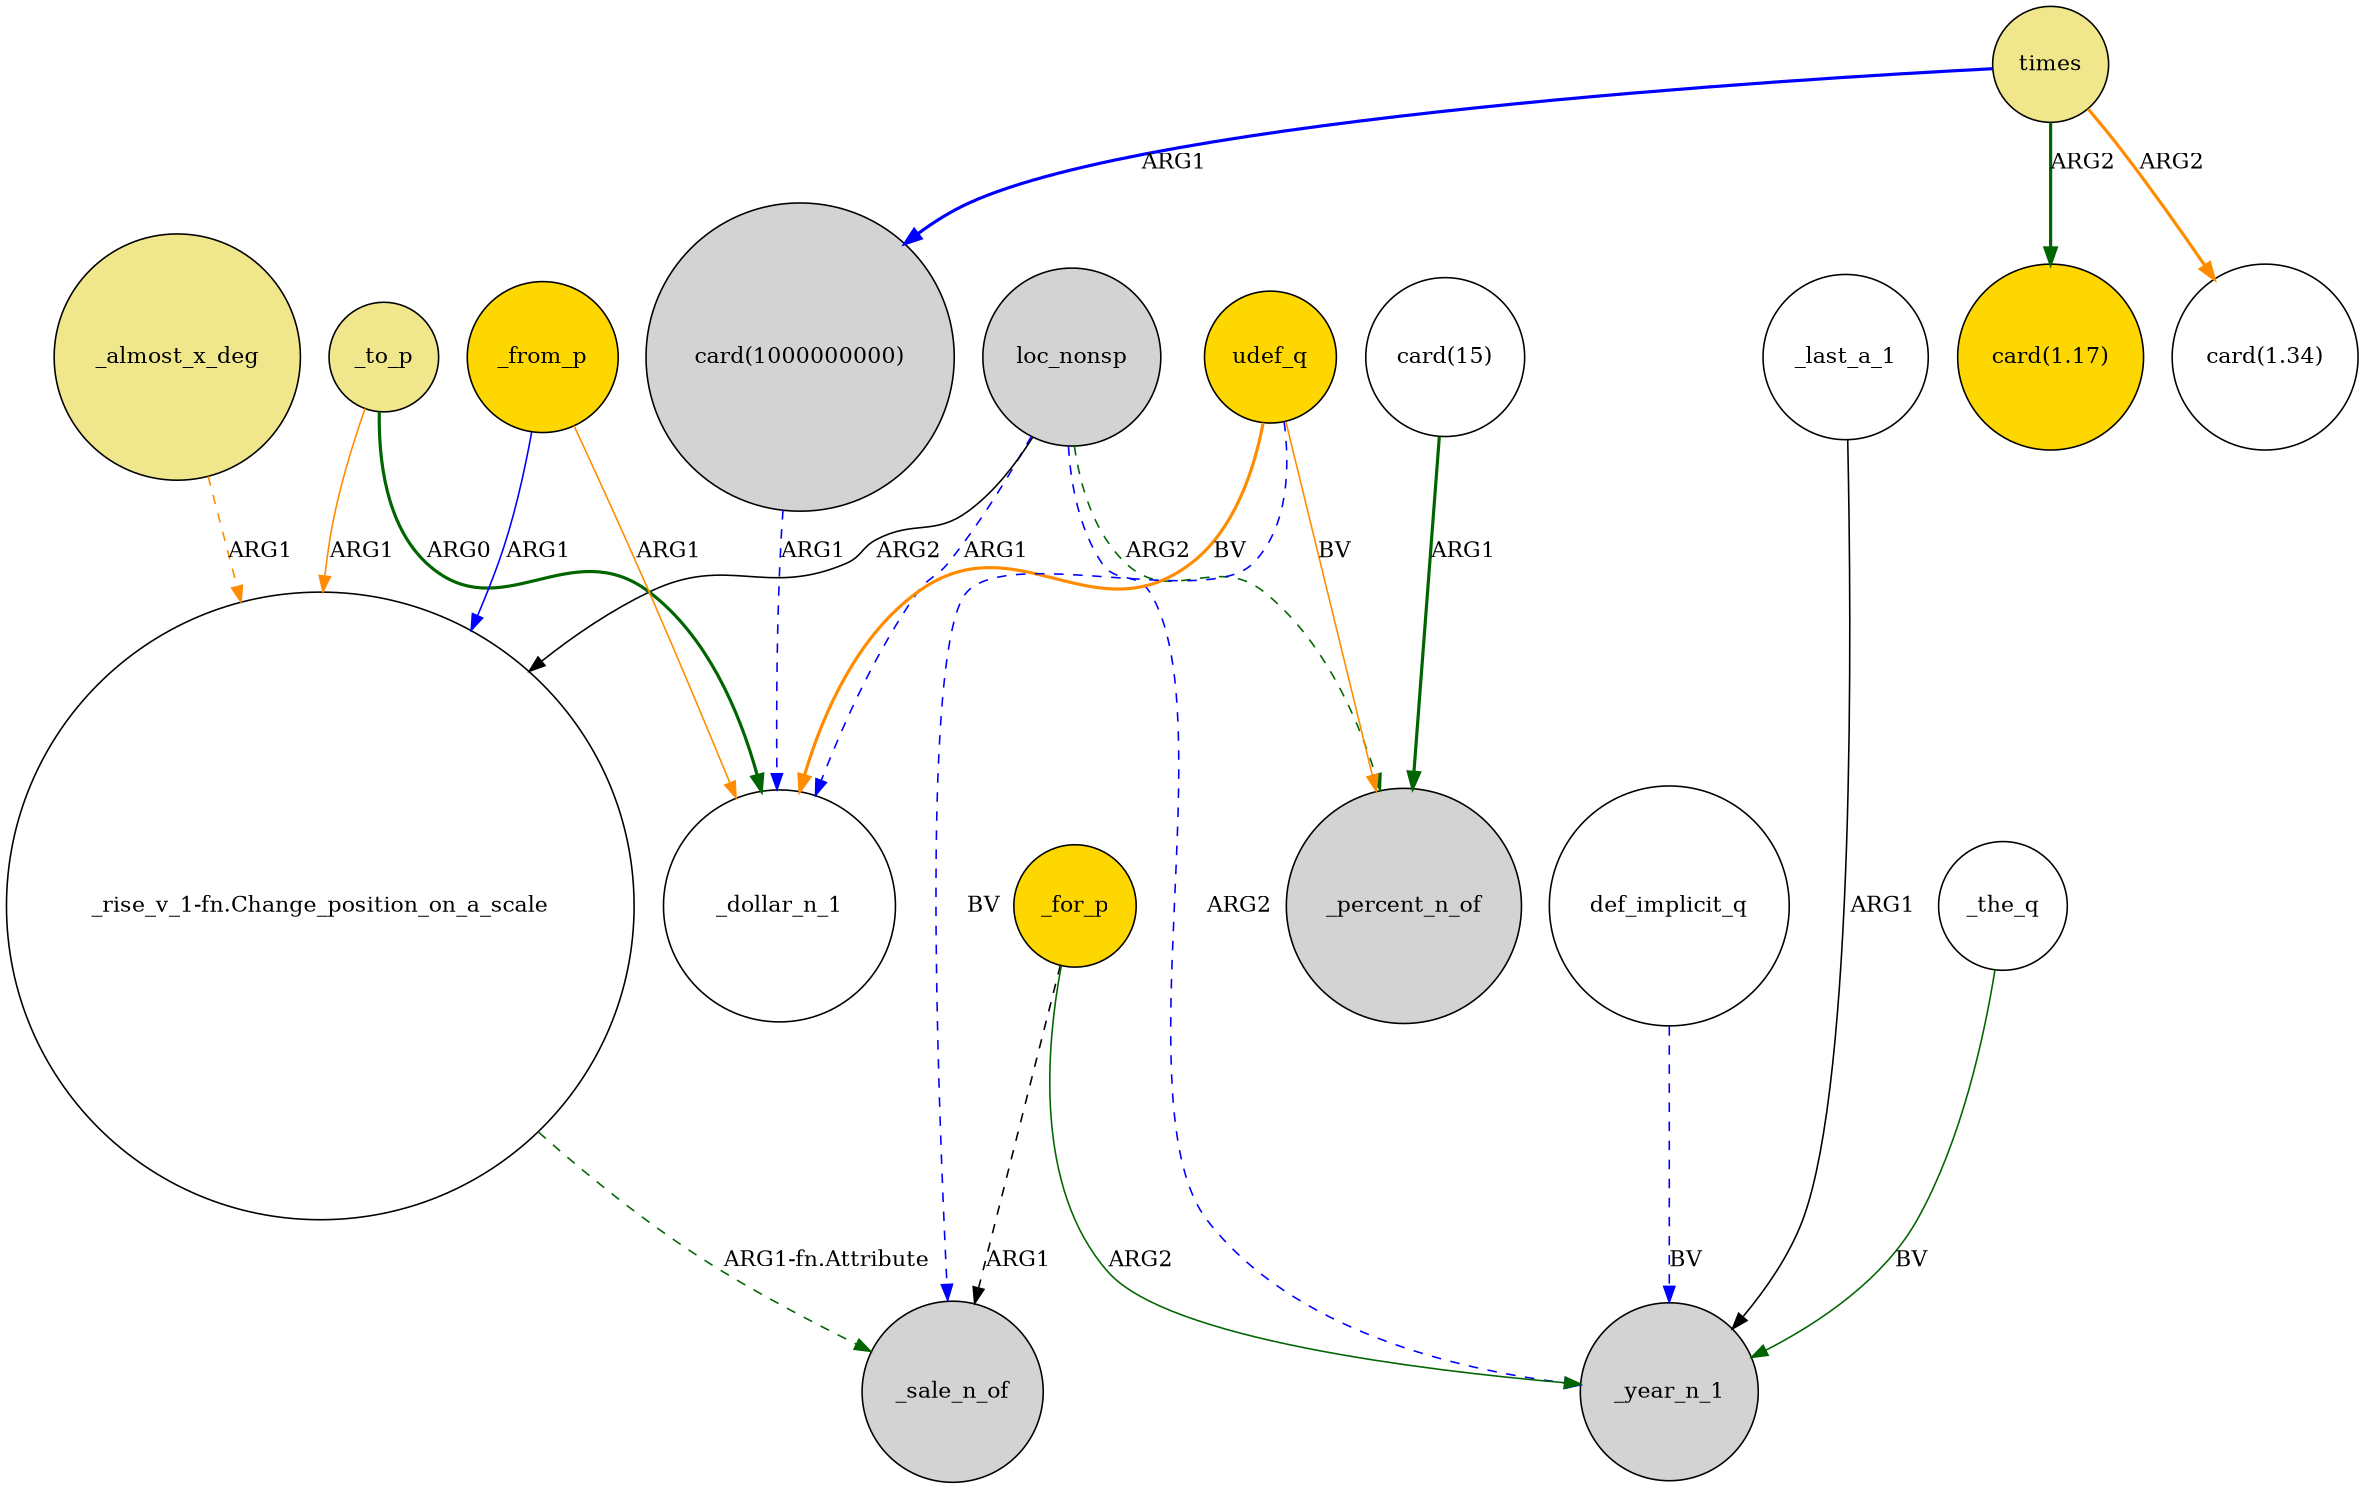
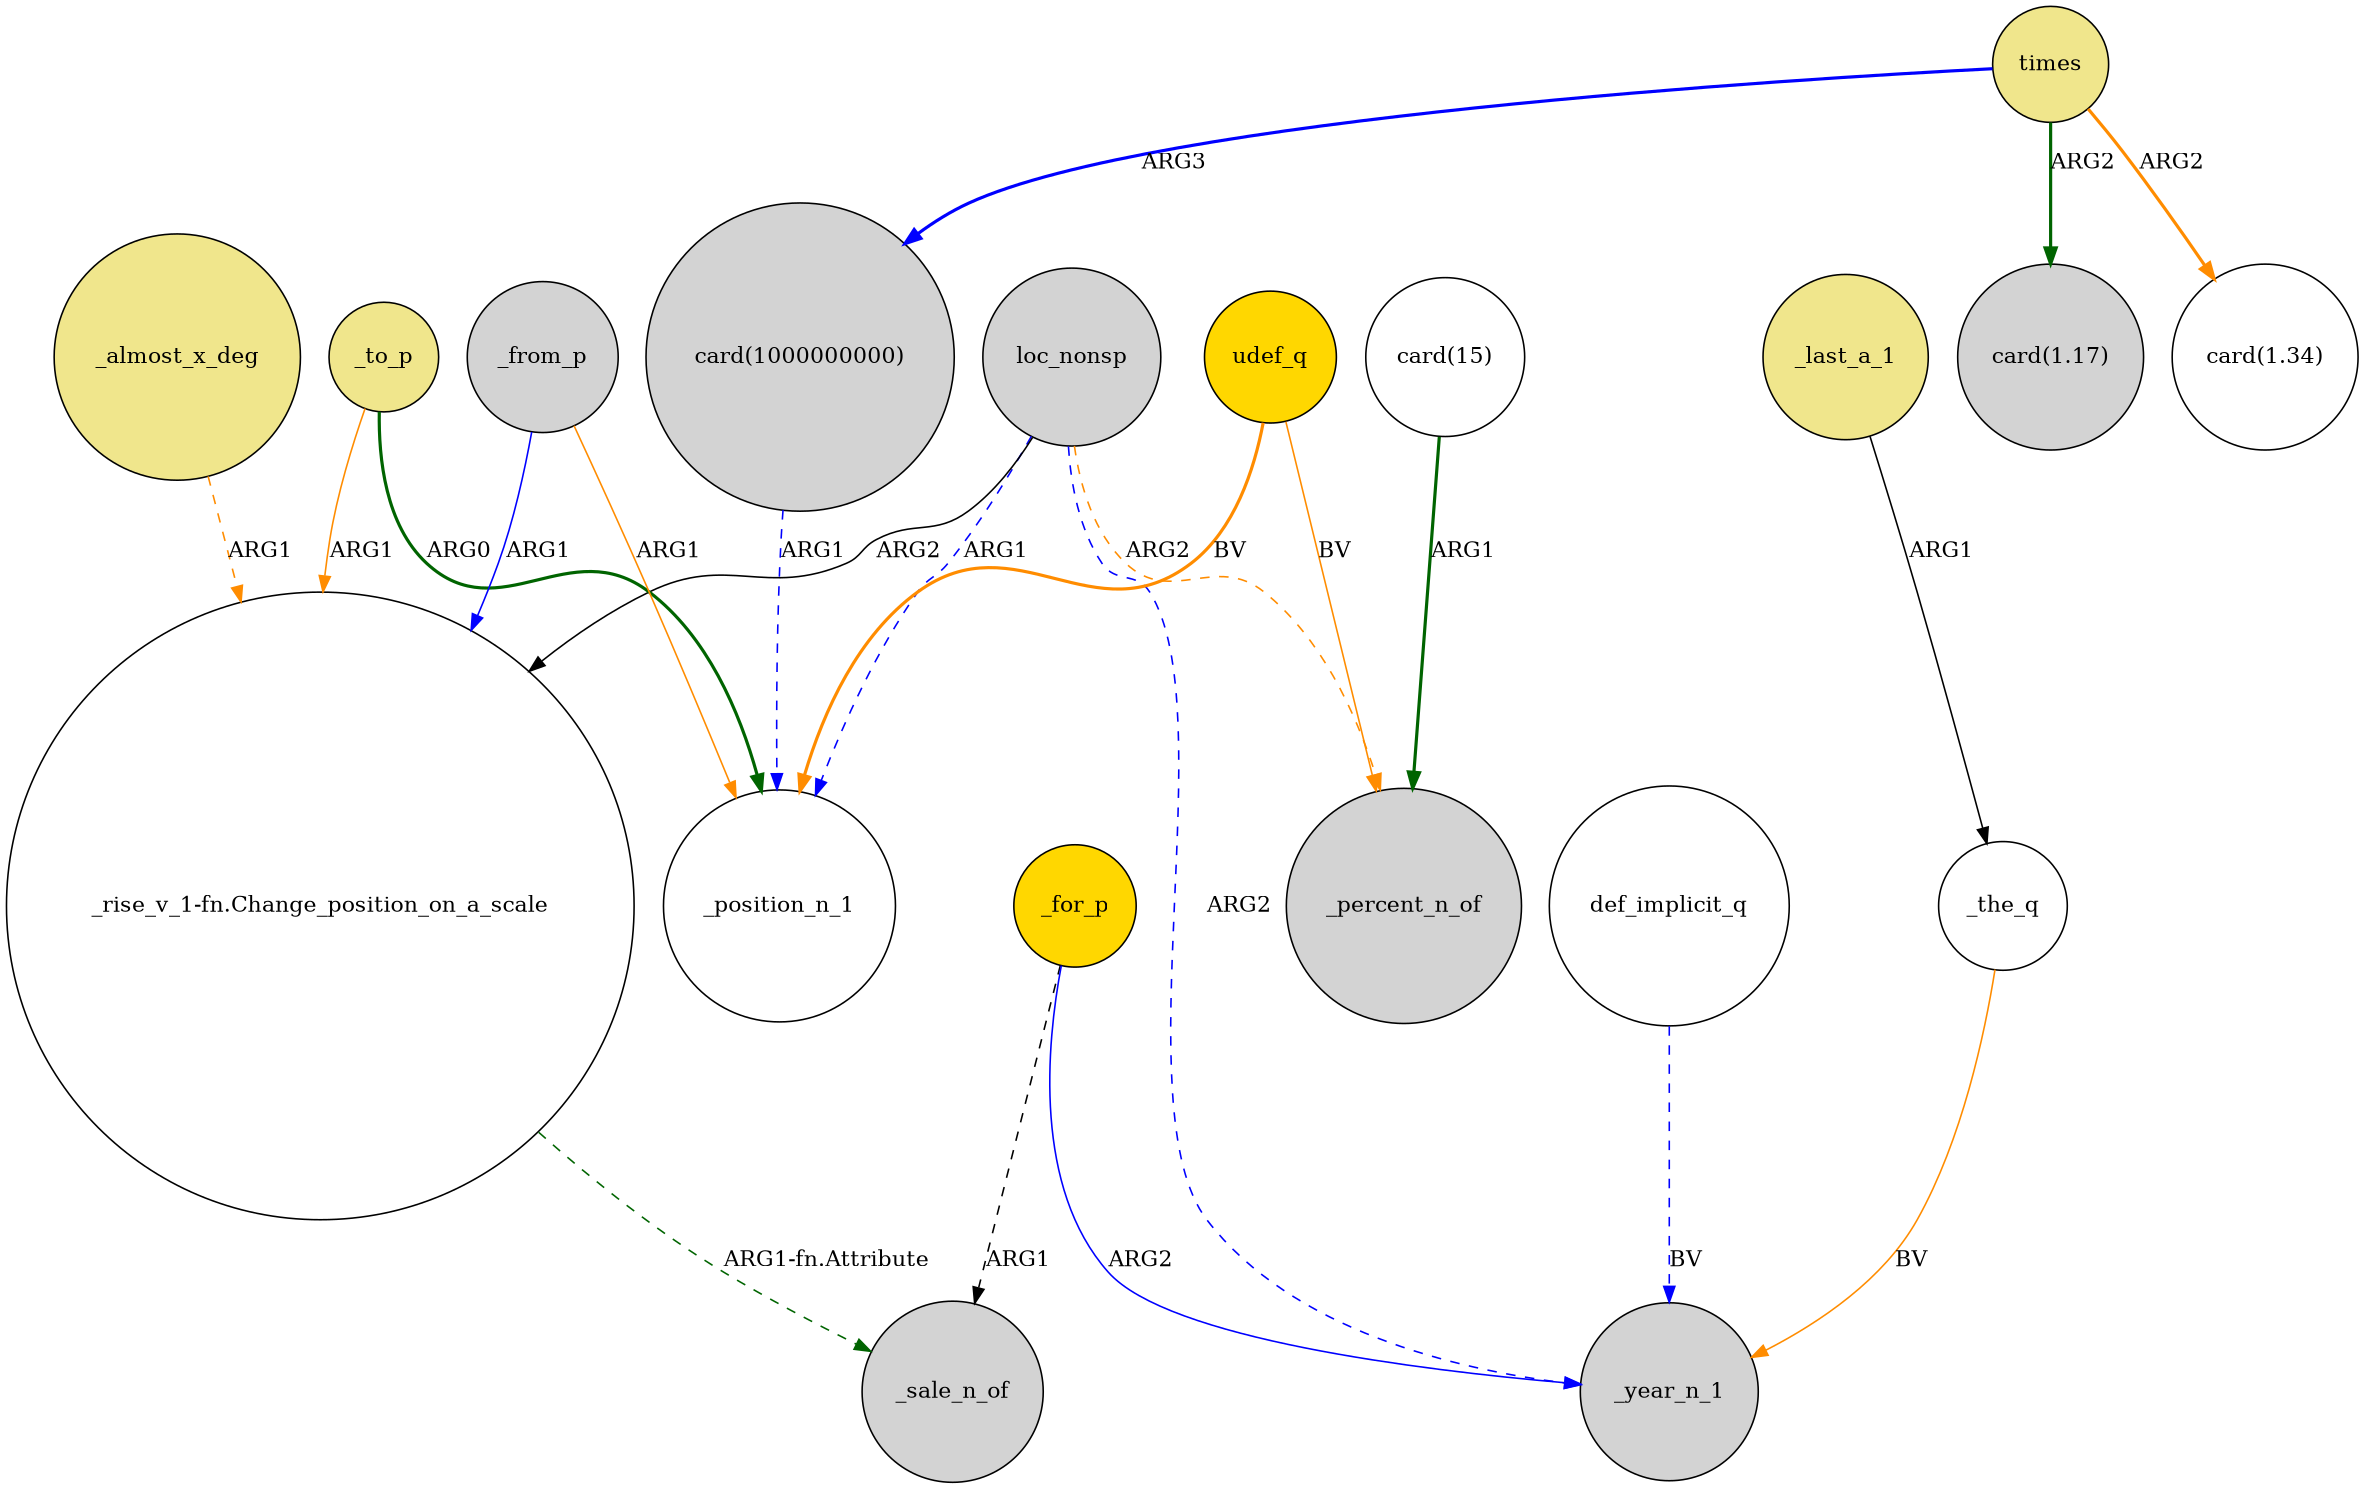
  digraph {
    node [fillcolor=white shape=circle style=filled]
    edge [color=blue style=dashed]
    "card(1000000000)" [fillcolor=lightgrey]
-   _dollar_n_1
+   _dollar_n_1 [label=_position_n_1]
    _sale_n_of [fillcolor=lightgrey]
    "_rise_v_1-fn.Change_position_on_a_scale"
    loc_nonsp [fillcolor=lightgrey]
    _year_n_1 [fillcolor=lightgrey]
    _percent_n_of [fillcolor=lightgrey]
    _almost_x_deg [fillcolor=khaki]
    times [fillcolor=khaki]
-   "card(1.17)" [fillcolor=gold]
+   "card(1.17)" [fillcolor=lightgrey]
    "card(1.34)"
    _for_p [fillcolor=gold]
    def_implicit_q
    _to_p [fillcolor=khaki]
    udef_q [fillcolor=gold]
    _the_q
-   _last_a_1
+   _last_a_1 [fillcolor=khaki]
    "card(15)"
-   _from_p [fillcolor=gold]
+   _from_p [fillcolor=lightgrey]
    "card(1000000000)" -> _dollar_n_1 [label=ARG1]
    "_rise_v_1-fn.Change_position_on_a_scale" -> _sale_n_of [color=darkgreen label="ARG1-fn.Attribute"]
    loc_nonsp -> _dollar_n_1 [label=ARG1]
    loc_nonsp -> "_rise_v_1-fn.Change_position_on_a_scale" [color=black label=ARG2 style=solid]
    loc_nonsp -> _year_n_1 [label=ARG2]
-   loc_nonsp -> _percent_n_of [color=darkgreen label=ARG2]
+   loc_nonsp -> _percent_n_of [color=darkorange label=ARG2]
    _almost_x_deg -> "_rise_v_1-fn.Change_position_on_a_scale" [color=darkorange label=ARG1]
-   times -> "card(1000000000)" [label=ARG1 style=bold]
+   times -> "card(1000000000)" [label=ARG3 style=bold]
    times -> "card(1.17)" [color=darkgreen label=ARG2 style=bold]
    times -> "card(1.34)" [color=darkorange label=ARG2 style=bold]
    _for_p -> _sale_n_of [color=black label=ARG1]
-   _for_p -> _year_n_1 [color=darkgreen label=ARG2 style=solid]
+   _for_p -> _year_n_1 [label=ARG2 style=solid]
    def_implicit_q -> _year_n_1 [label=BV]
    _to_p -> _dollar_n_1 [color=darkgreen label=ARG0 style=bold]
    _to_p -> "_rise_v_1-fn.Change_position_on_a_scale" [color=darkorange label=ARG1 style=solid]
    udef_q -> _dollar_n_1 [color=darkorange label=BV style=bold]
-   udef_q -> _sale_n_of [label=BV]
    udef_q -> _percent_n_of [color=darkorange label=BV style=solid]
-   _the_q -> _year_n_1 [color=darkgreen label=BV style=solid]
-   _last_a_1 -> _year_n_1 [color=black label=ARG1 style=solid]
+   _the_q -> _year_n_1 [color=darkorange label=BV style=solid]
+   _last_a_1 -> _the_q [color=black label=ARG1 style=solid]
    "card(15)" -> _percent_n_of [color=darkgreen label=ARG1 style=bold]
    _from_p -> _dollar_n_1 [color=darkorange label=ARG1 style=solid]
    _from_p -> "_rise_v_1-fn.Change_position_on_a_scale" [label=ARG1 style=solid]
  }
